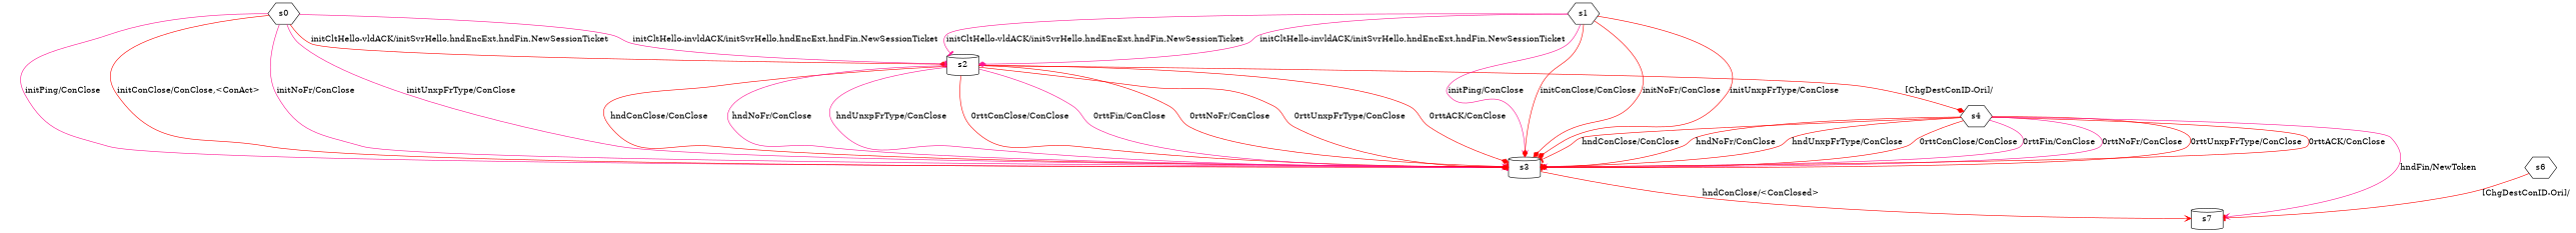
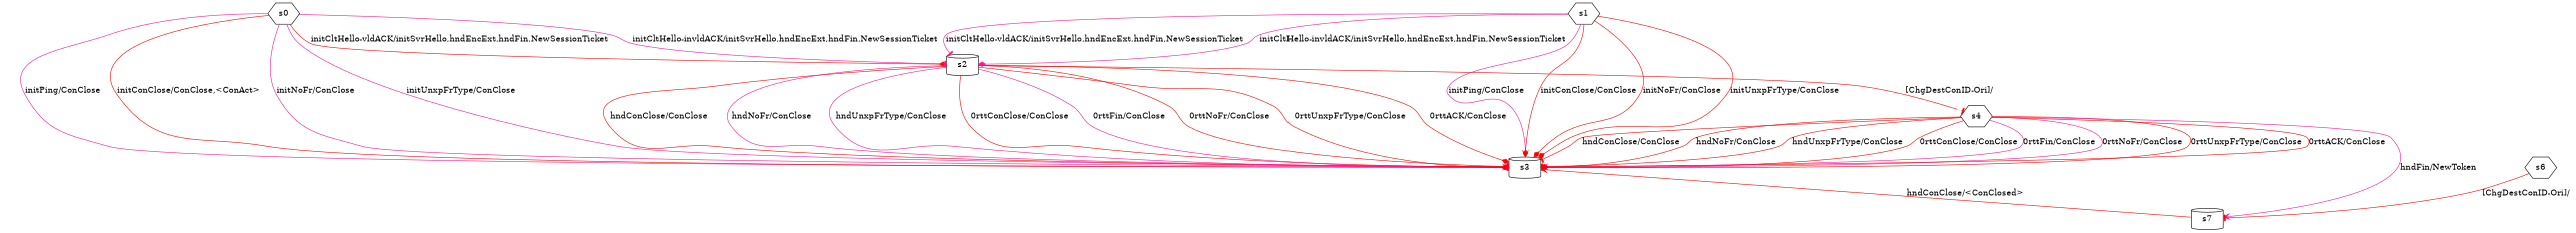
  digraph {
    node [shape=hexagon]
    edge [arrowhead=diamond color=red]
    n1 [label=s0]
    n2 [label=s2 shape=cylinder]
    n3 [label=s3 shape=cylinder]
    n4 [label=s1]
    n5 [label=s4]
    n6 [label=s7 shape=cylinder]
    n7 [label=s6]
    n1 -> n2 [label="initCltHello-vldACK/initSvrHello,hndEncExt,hndFin,NewSessionTicket "]
    n1 -> n2 [arrowhead=tee color=deeppink label="initCltHello-invldACK/initSvrHello,hndEncExt,hndFin,NewSessionTicket "]
    n1 -> n3 [arrowhead=tee color=deeppink label="initPing/ConClose "]
    n1 -> n3 [label="initConClose/ConClose,<ConAct> "]
    n1 -> n3 [arrowhead=tee color=deeppink label="initNoFr/ConClose "]
    n1 -> n3 [arrowhead=vee color=deeppink label="initUnxpFrType/ConClose "]
    n2 -> n3 [arrowhead=tee label="hndConClose/ConClose "]
    n2 -> n3 [arrowhead=tee color=deeppink label="hndNoFr/ConClose "]
    n2 -> n3 [color=deeppink label="hndUnxpFrType/ConClose "]
    n2 -> n3 [arrowhead=tee label="0rttConClose/ConClose "]
    n2 -> n3 [arrowhead=tee color=deeppink label="0rttFin/ConClose "]
    n2 -> n3 [arrowhead=tee label="0rttNoFr/ConClose "]
    n2 -> n3 [label="0rttUnxpFrType/ConClose "]
    n2 -> n3 [label="0rttACK/ConClose "]
-   n2 -> n5 [label="[ChgDestConID-Ori]/ "]
+   n2 -> n5 [arrowhead=tee label="[ChgDestConID-Ori]/ "]
    n4 -> n2 [arrowhead=tee color=deeppink label="initCltHello-vldACK/initSvrHello,hndEncExt,hndFin,NewSessionTicket "]
    n4 -> n2 [color=deeppink label="initCltHello-invldACK/initSvrHello,hndEncExt,hndFin,NewSessionTicket "]
    n4 -> n3 [arrowhead=vee color=deeppink label="initPing/ConClose "]
    n4 -> n3 [label="initConClose/ConClose "]
    n4 -> n3 [label="initNoFr/ConClose "]
    n4 -> n3 [label="initUnxpFrType/ConClose "]
    n5 -> n3 [arrowhead=tee label="hndConClose/ConClose "]
    n5 -> n3 [label="hndNoFr/ConClose "]
    n5 -> n3 [label="hndUnxpFrType/ConClose "]
    n5 -> n3 [arrowhead=tee label="0rttConClose/ConClose "]
    n5 -> n3 [arrowhead=vee color=deeppink label="0rttFin/ConClose "]
    n5 -> n3 [color=deeppink label="0rttNoFr/ConClose "]
    n5 -> n3 [label="0rttUnxpFrType/ConClose "]
    n5 -> n3 [arrowhead=tee label="0rttACK/ConClose "]
    n5 -> n6 [arrowhead=vee color=deeppink label="hndFin/NewToken "]
-   n3 -> n6 [arrowhead=vee label="hndConClose/<ConClosed> "]
+   n6 -> n3 [arrowhead=vee label="hndConClose/<ConClosed> "]
    n7 -> n6 [arrowhead=tee label="[ChgDestConID-Ori]/ "]
  }
